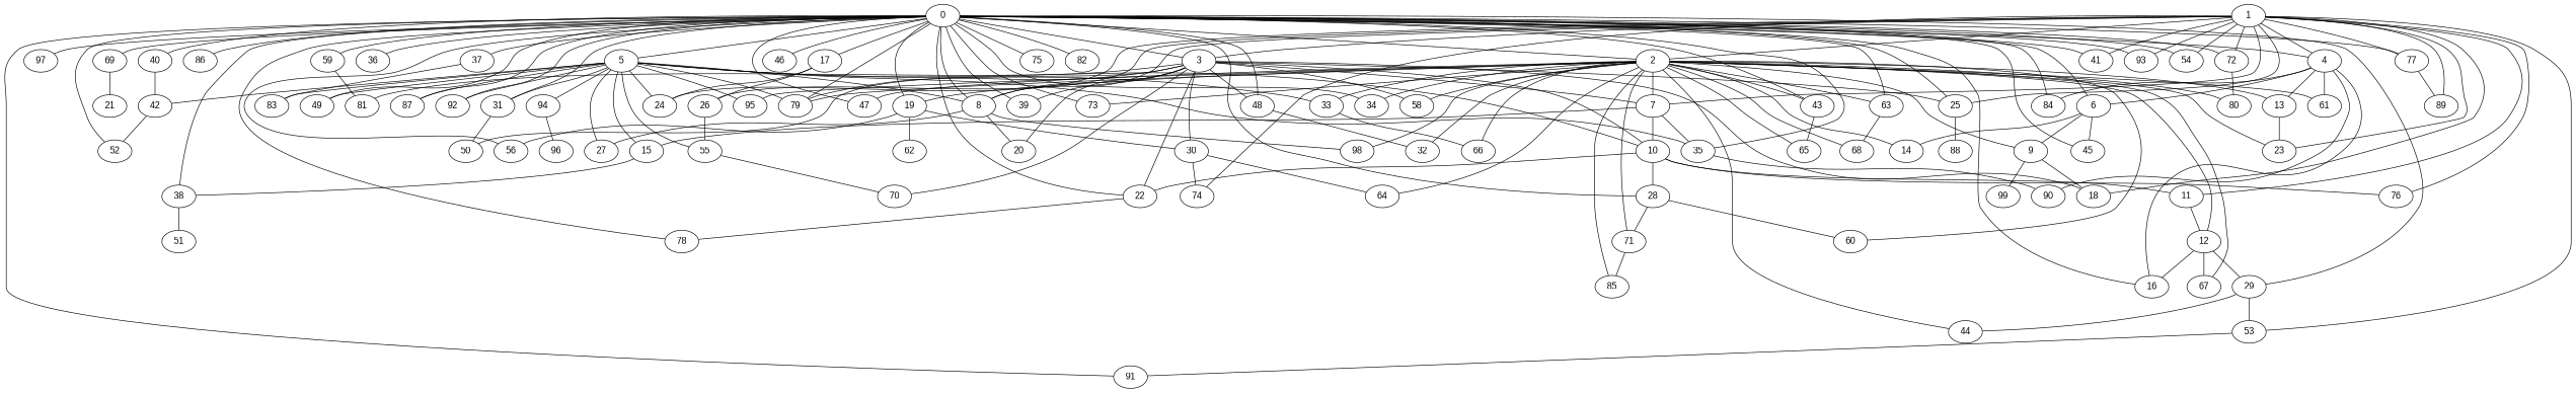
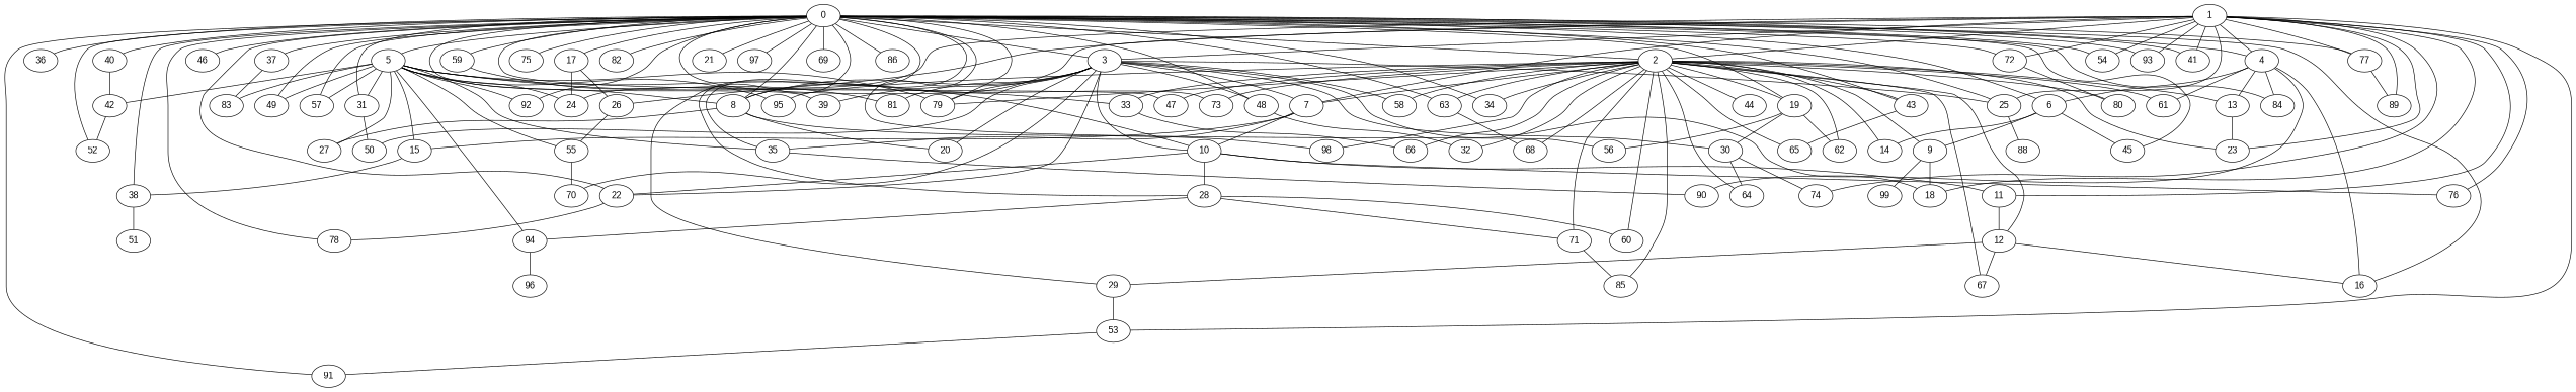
  graph {
    fontname="Liberation Sans"
    node [fontname="Liberation Sans"]
    edge [fontname="Liberation Sans"]
    8
    27
    20
    98
    0
    19
    3
    4
    2
    21
    69
    5
    6
    72
    17
    16
    86
    22
    25
    92
    28
    31
    93
    29
    34
    35
    36
    37
    39
    40
    41
    43
    46
    38
    45
    47
    48
    49
    54
    56
-   57 [label=87]
+   57
    59
    52
    63
    73
    75
    77
    79
    82
    84
    91
    97
    78
    62
    30
    18
    7
    58
    10
    50
    81
    70
    13
    61
    90
    32
    23
    33
    9
    65
    64
    14
    12
    71
    44
    60
    67
    66
    68
    80
    85
    95
    24
    15
    42
    55
    83
    94
    26
    88
    53
    51
    89
    74
    11
    76
    99
    96
    1
    8 -- 27
    8 -- 20
    8 -- 98
    0 -- 8
    0 -- 19
    0 -- 3
    0 -- 4
    0 -- 2
-   69 -- 21
+   0 -- 21
    0 -- 69
    0 -- 5
    0 -- 6
    0 -- 72
    0 -- 17
    0 -- 16
    0 -- 86
    0 -- 22
    0 -- 25
    0 -- 92
    0 -- 28
    0 -- 31
    0 -- 93
    0 -- 29
    0 -- 34
    0 -- 35
    0 -- 36
    0 -- 37
    0 -- 39
    0 -- 40
    0 -- 41
    0 -- 43
    0 -- 46
    0 -- 38
    0 -- 45
    0 -- 47
    0 -- 48
    0 -- 49
    0 -- 54
    0 -- 56
    0 -- 57
    0 -- 59
    0 -- 52
    0 -- 63
    0 -- 73
    0 -- 75
    0 -- 77
    0 -- 79
    0 -- 82
    0 -- 84
    0 -- 91
    0 -- 97
    0 -- 78
    19 -- 56
    19 -- 62
    19 -- 30
    3 -- 8
    3 -- 20
    3 -- 22
    3 -- 25
    3 -- 39
    3 -- 48
    3 -- 79
    3 -- 30
    3 -- 18
    3 -- 7
    3 -- 58
    3 -- 10
    3 -- 50
    3 -- 81
    3 -- 70
    4 -- 6
    4 -- 16
    4 -- 84
    4 -- 13
    4 -- 61
    4 -- 90
    2 -- 98
    2 -- 19
    2 -- 34
    2 -- 43
    2 -- 47
    2 -- 63
    2 -- 73
    2 -- 79
+   2 -- 62
    2 -- 7
    2 -- 58
    2 -- 13
    2 -- 61
    2 -- 32
    2 -- 23
    2 -- 33
    2 -- 9
    2 -- 65
    2 -- 64
    2 -- 14
    2 -- 12
    2 -- 71
    2 -- 44
    2 -- 60
    2 -- 67
    2 -- 66
    2 -- 68
    2 -- 80
    2 -- 85
    2 -- 95
    5 -- 8
    5 -- 27
    5 -- 92
    5 -- 31
    5 -- 35
    5 -- 49
    5 -- 57
    5 -- 79
    5 -- 10
    5 -- 33
    5 -- 95
    5 -- 24
    5 -- 15
    5 -- 42
    5 -- 55
    5 -- 83
    5 -- 94
    6 -- 45
    6 -- 9
    6 -- 14
    72 -- 80
    17 -- 24
    17 -- 26
    22 -- 78
    25 -- 88
    28 -- 71
    28 -- 60
+   28 -- 94
    31 -- 50
-   29 -- 44
    29 -- 53
    35 -- 90
    37 -- 83
    40 -- 42
    43 -- 65
    38 -- 51
    48 -- 32
    59 -- 81
    63 -- 68
    77 -- 89
    30 -- 64
    30 -- 74
    7 -- 35
    7 -- 10
    7 -- 15
    10 -- 22
    10 -- 28
    10 -- 11
    10 -- 76
    13 -- 23
    33 -- 66
    9 -- 18
    9 -- 99
    12 -- 16
    12 -- 29
    12 -- 67
    71 -- 85
    15 -- 38
    42 -- 52
    55 -- 70
    94 -- 96
    26 -- 55
    53 -- 91
    11 -- 12
    1 -- 8
    1 -- 3
    1 -- 4
    1 -- 2
    1 -- 72
    1 -- 25
    1 -- 93
    1 -- 41
    1 -- 54
    1 -- 77
    1 -- 18
    1 -- 7
    1 -- 23
    1 -- 24
    1 -- 26
    1 -- 53
    1 -- 89
    1 -- 74
    1 -- 11
    1 -- 76
  }
